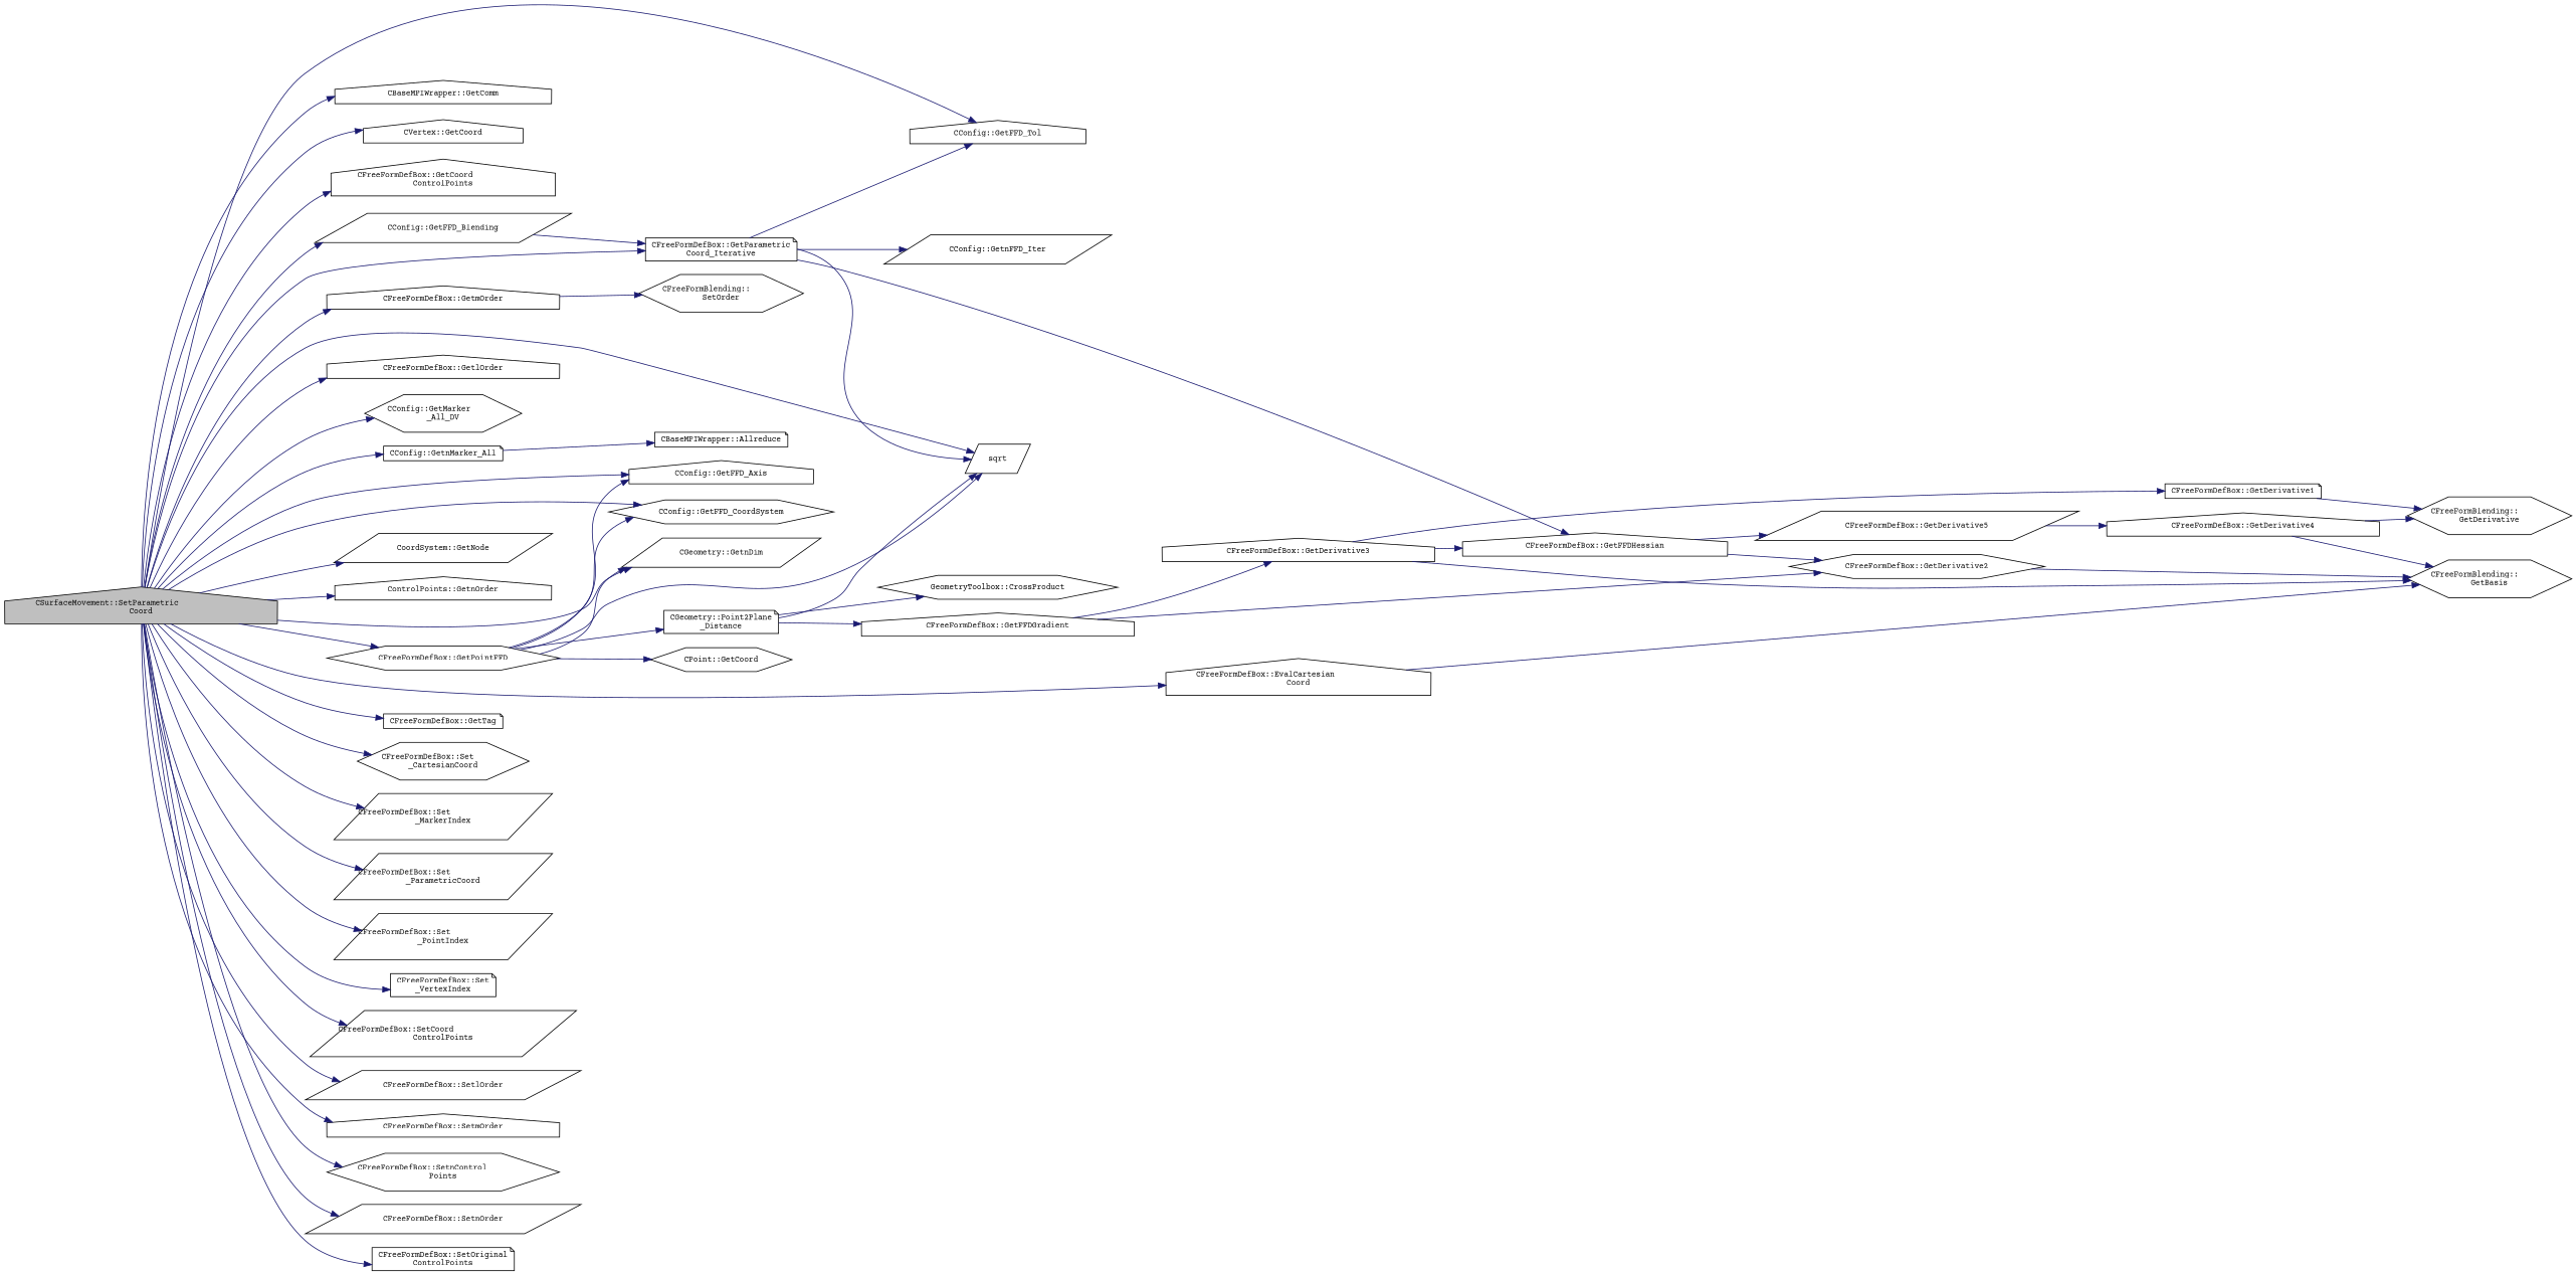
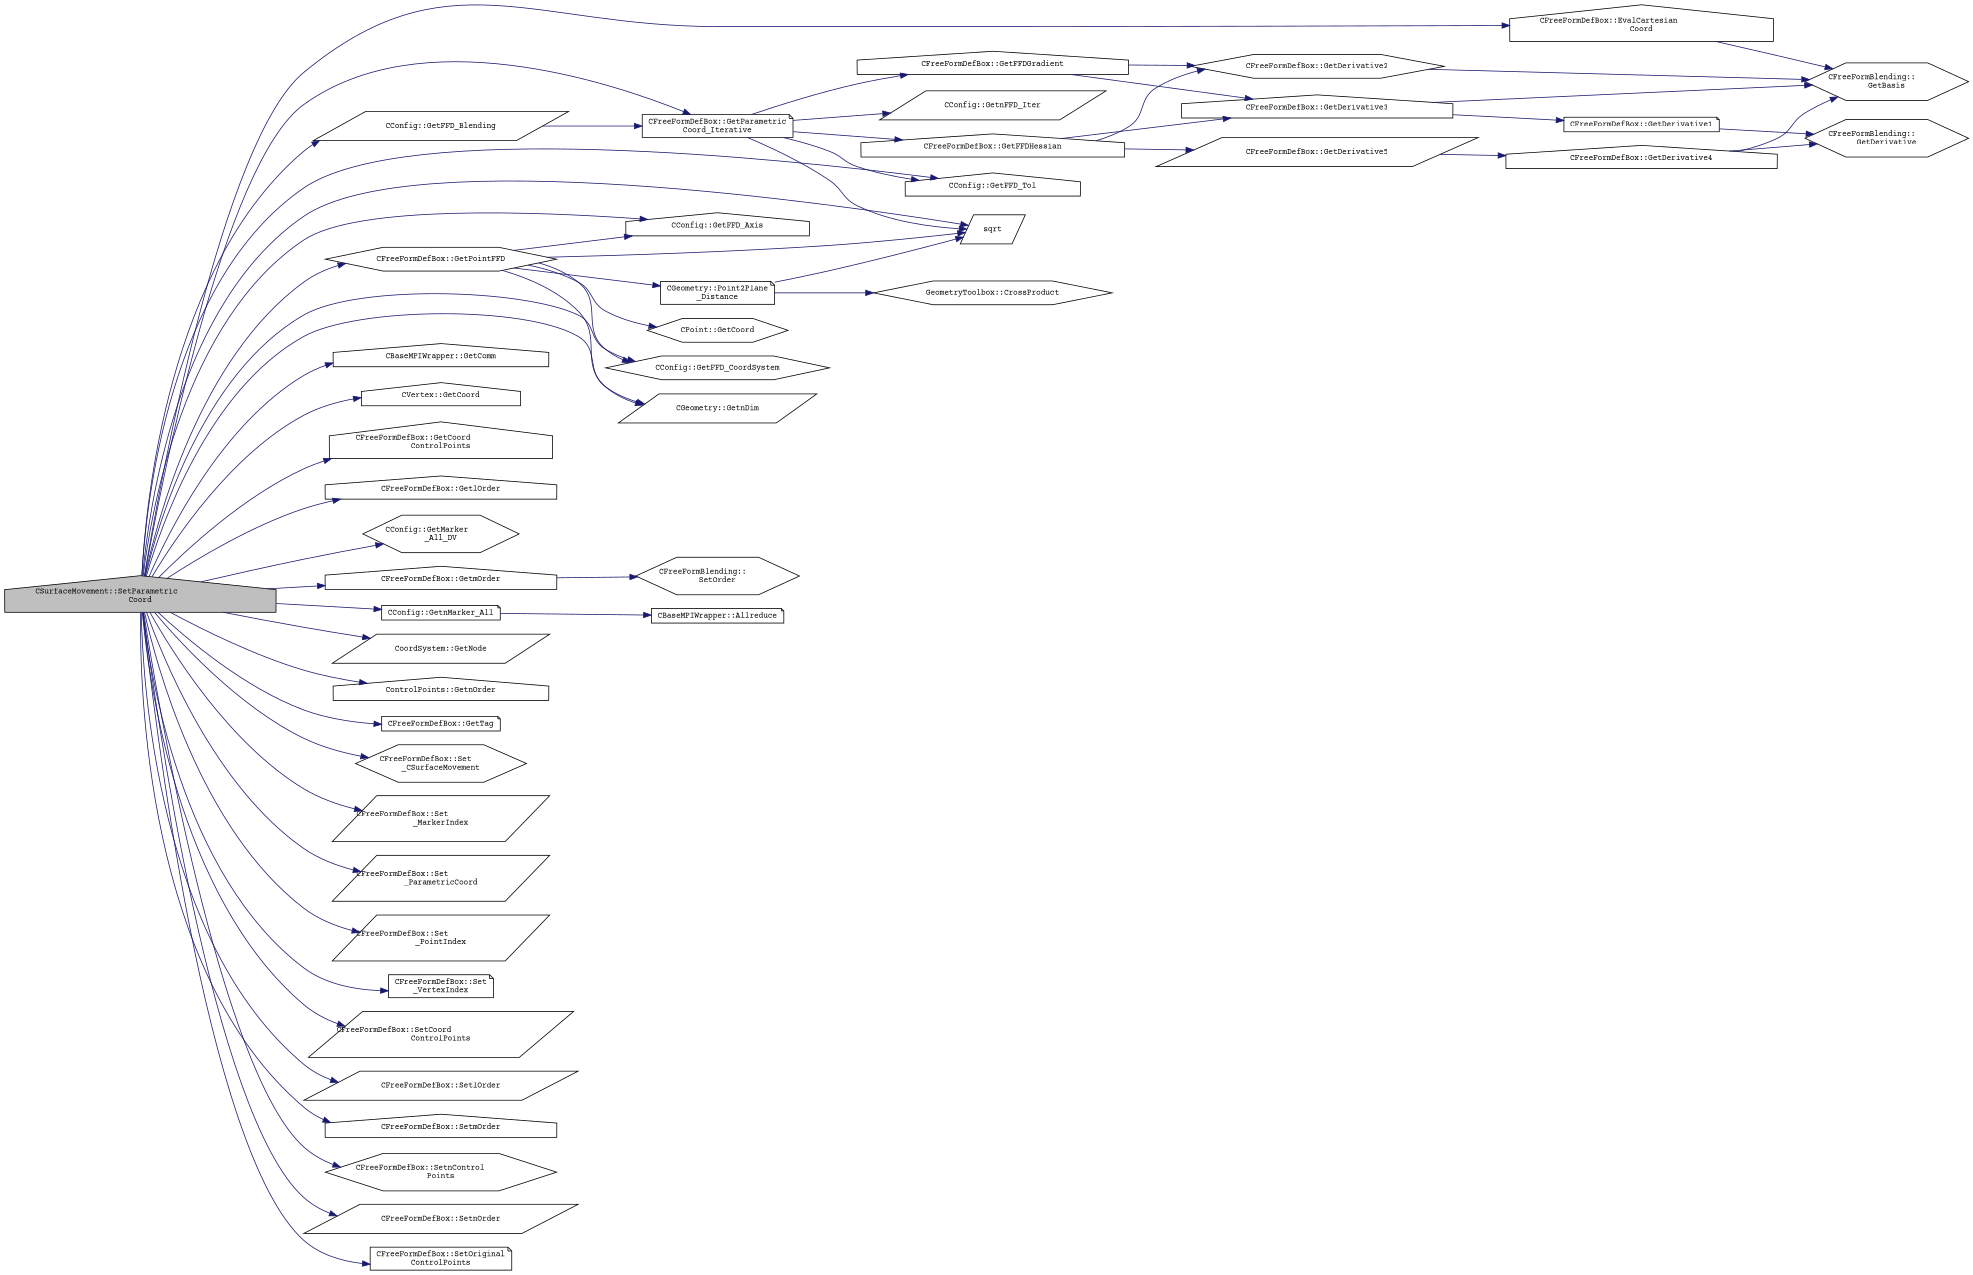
  digraph {
    fontname="Courier Prime"
    rankdir=LR
    node [color=black fillcolor=white fontname="Courier Prime" fontsize=10 shape=house style=filled]
    edge [color=midnightblue fontname="Courier Prime" fontsize=10 labelfontname=Helvetica labelfontsize=10 style=solid]
    n1 [fillcolor=grey75 fontcolor=black height=0.2 label="CSurfaceMovement::SetParametric\lCoord" width=0.4]
    n2 [height=0.2 label="CFreeFormDefBox::EvalCartesian\lCoord" width=0.4]
    n3 [height=0.2 label="CBaseMPIWrapper::GetComm" width=0.4]
    n4 [height=0.2 label="CVertex::GetCoord" width=0.4]
    n5 [height=0.2 label="CFreeFormDefBox::GetCoord\lControlPoints" width=0.4]
    n6 [height=0.2 label="CConfig::GetFFD_Axis" width=0.4]
    n7 [height=0.2 label="CConfig::GetFFD_Blending" shape=parallelogram width=0.4]
    n8 [height=0.2 label="CConfig::GetFFD_CoordSystem" shape=hexagon width=0.4]
    n9 [height=0.2 label="CConfig::GetFFD_Tol" width=0.4]
    n10 [height=0.2 label="CFreeFormDefBox::GetlOrder" width=0.4]
    n11 [height=0.2 label="CConfig::GetMarker\l_All_DV" shape=hexagon width=0.4]
    n12 [height=0.2 label="CFreeFormDefBox::GetmOrder" width=0.4]
    n13 [height=0.2 label="CGeometry::GetnDim" shape=parallelogram width=0.4]
    n14 [height=0.2 label="CConfig::GetnMarker_All" shape=note width=0.4]
    n15 [height=0.2 label="CoordSystem::GetNode" shape=parallelogram width=0.4]
    n16 [height=0.2 label="ControlPoints::GetnOrder" width=0.4]
    n17 [height=0.2 label="CFreeFormDefBox::GetParametric\lCoord_Iterative" shape=note width=0.4]
    n18 [height=0.2 label=sqrt shape=parallelogram width=0.4]
    n19 [height=0.2 label="CFreeFormDefBox::GetPointFFD" shape=hexagon width=0.4]
    n20 [height=0.2 label="CFreeFormDefBox::GetTag" shape=note width=0.4]
-   n21 [height=0.2 label="CFreeFormDefBox::Set\l_CartesianCoord" shape=hexagon width=0.4]
+   n21 [height=0.2 label="CFreeFormDefBox::Set\l_CSurfaceMovement" shape=hexagon width=0.4]
    n22 [height=0.2 label="CFreeFormDefBox::Set\l_MarkerIndex" shape=parallelogram width=0.4]
    n23 [height=0.2 label="CFreeFormDefBox::Set\l_ParametricCoord" shape=parallelogram width=0.4]
    n24 [height=0.2 label="CFreeFormDefBox::Set\l_PointIndex" shape=parallelogram width=0.4]
    n25 [height=0.2 label="CFreeFormDefBox::Set\l_VertexIndex" shape=note width=0.4]
    n26 [height=0.2 label="CFreeFormDefBox::SetCoord\lControlPoints" shape=parallelogram width=0.4]
    n27 [height=0.2 label="CFreeFormDefBox::SetlOrder" shape=parallelogram width=0.4]
    n28 [height=0.2 label="CFreeFormDefBox::SetmOrder" width=0.4]
    n29 [height=0.2 label="CFreeFormDefBox::SetnControl\lPoints" shape=hexagon width=0.4]
    n30 [height=0.2 label="CFreeFormDefBox::SetnOrder" shape=parallelogram width=0.4]
    n31 [height=0.2 label="CFreeFormDefBox::SetOriginal\lControlPoints" shape=note width=0.4]
    n32 [height=0.2 label="CBaseMPIWrapper::Allreduce" shape=note width=0.4]
    n33 [height=0.2 label="CFreeFormBlending::\lGetBasis" shape=hexagon width=0.4]
    n34 [height=0.2 label="CFreeFormBlending::\lSetOrder" shape=hexagon width=0.4]
    n35 [height=0.2 label="CFreeFormDefBox::GetFFDGradient" width=0.4]
    n36 [height=0.2 label="CFreeFormDefBox::GetFFDHessian" width=0.4]
    n37 [height=0.2 label="CConfig::GetnFFD_Iter" shape=parallelogram width=0.4]
    n38 [height=0.2 label="CPoint::GetCoord" shape=hexagon width=0.4]
    n39 [height=0.2 label="CGeometry::Point2Plane\l_Distance" shape=note width=0.4]
    n40 [height=0.2 label="CFreeFormDefBox::GetDerivative2" shape=hexagon width=0.4]
    n41 [height=0.2 label="CFreeFormDefBox::GetDerivative3" width=0.4]
    n42 [height=0.2 label="CFreeFormDefBox::GetDerivative5" shape=parallelogram width=0.4]
    n43 [height=0.2 label="CFreeFormDefBox::GetDerivative1" shape=note width=0.4]
    n44 [height=0.2 label="CFreeFormBlending::\lGetDerivative" shape=hexagon width=0.4]
    n45 [height=0.2 label="CFreeFormDefBox::GetDerivative4" width=0.4]
    n46 [height=0.2 label="GeometryToolbox::CrossProduct" shape=hexagon width=0.4]
    n1 -> n2
    n1 -> n3
    n1 -> n4
    n1 -> n5
    n1 -> n6
    n1 -> n7
    n1 -> n8
    n1 -> n9
    n1 -> n10
    n1 -> n11
    n1 -> n12
    n1 -> n13
    n1 -> n14
    n1 -> n15
    n1 -> n16
    n1 -> n17
    n1 -> n18
    n1 -> n19
    n1 -> n20
    n1 -> n21
    n1 -> n22
    n1 -> n23
    n1 -> n24
    n1 -> n25
    n1 -> n26
    n1 -> n27
    n1 -> n28
    n1 -> n29
    n1 -> n30
    n1 -> n31
    n2 -> n33
    n7 -> n17
    n12 -> n34
    n14 -> n32
    n17 -> n9
    n17 -> n18
-   n39 -> n35
+   n17 -> n35
    n17 -> n36
    n17 -> n37
    n19 -> n6
    n19 -> n8
    n19 -> n13
    n19 -> n18
    n19 -> n38
    n19 -> n39
    n35 -> n40
    n35 -> n41
    n36 -> n40
-   n41 -> n36
+   n36 -> n41
    n36 -> n42
    n39 -> n18
    n39 -> n46
    n40 -> n33
    n41 -> n33
    n41 -> n43
    n42 -> n45
    n43 -> n44
    n45 -> n33
    n45 -> n44
  }
